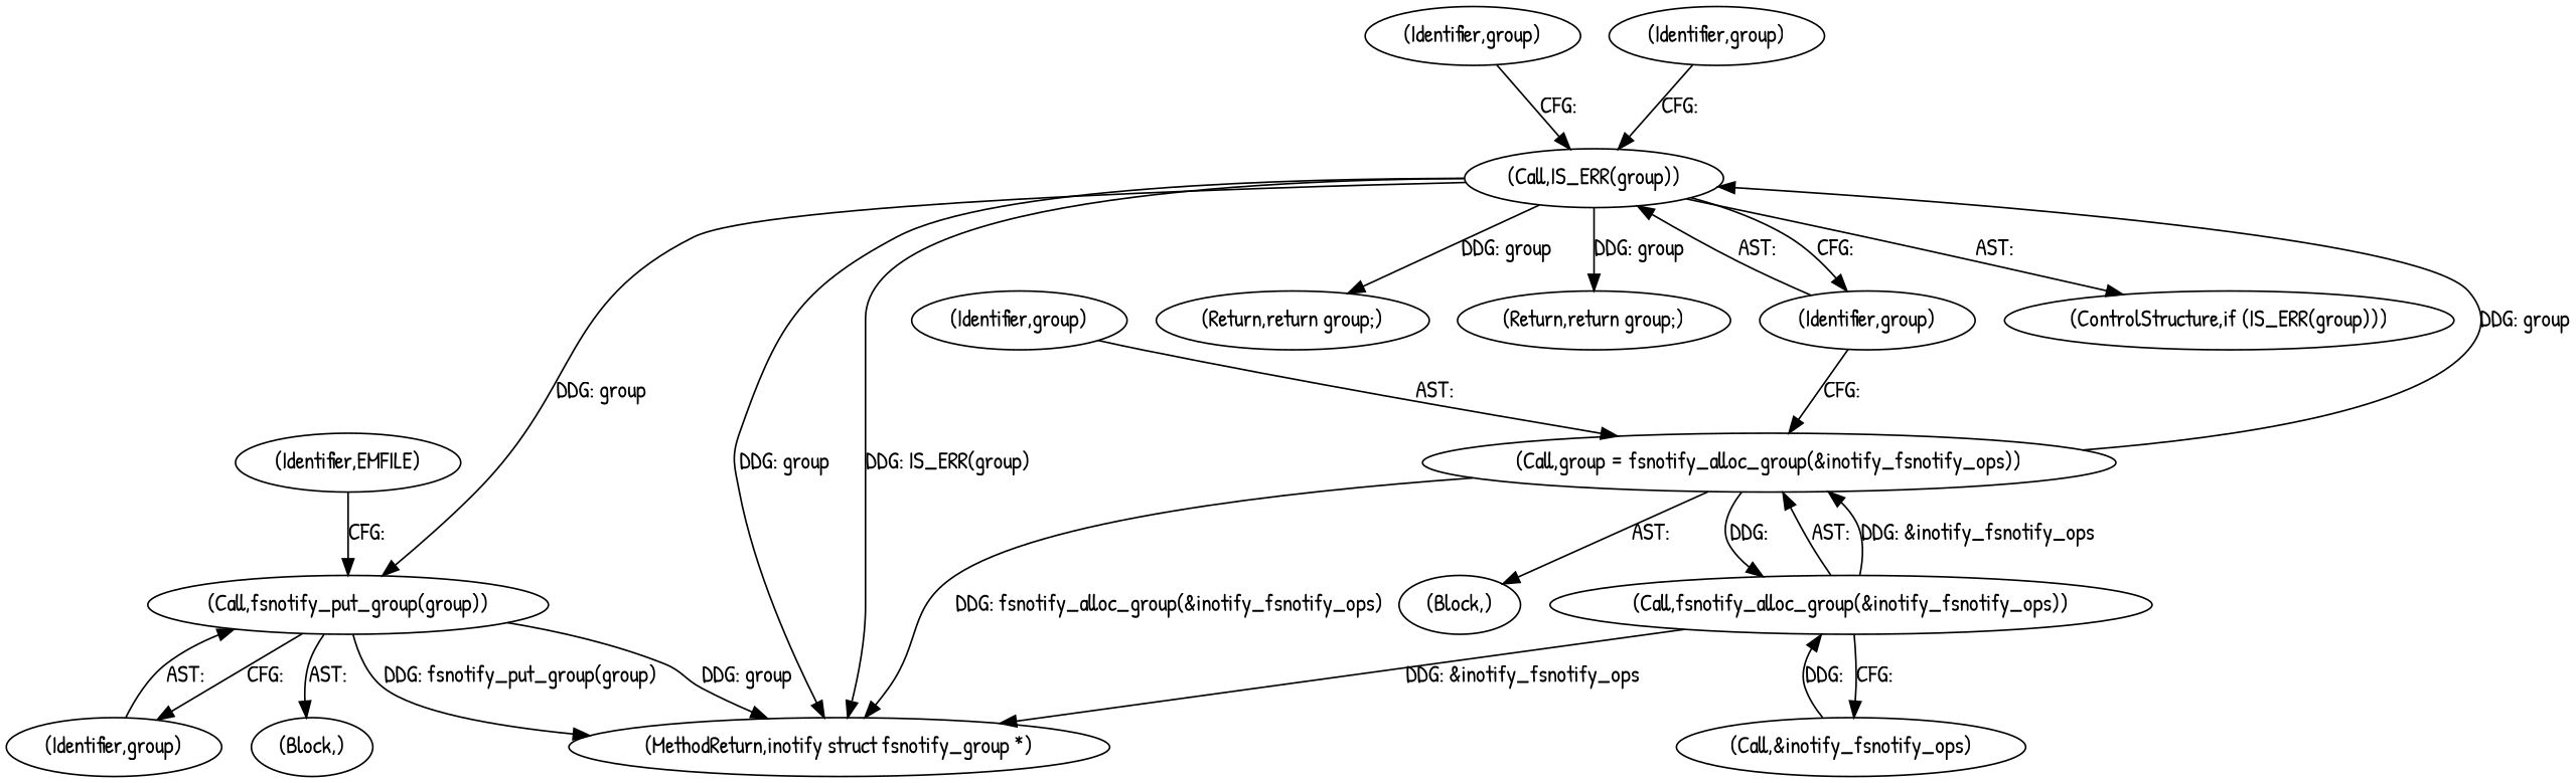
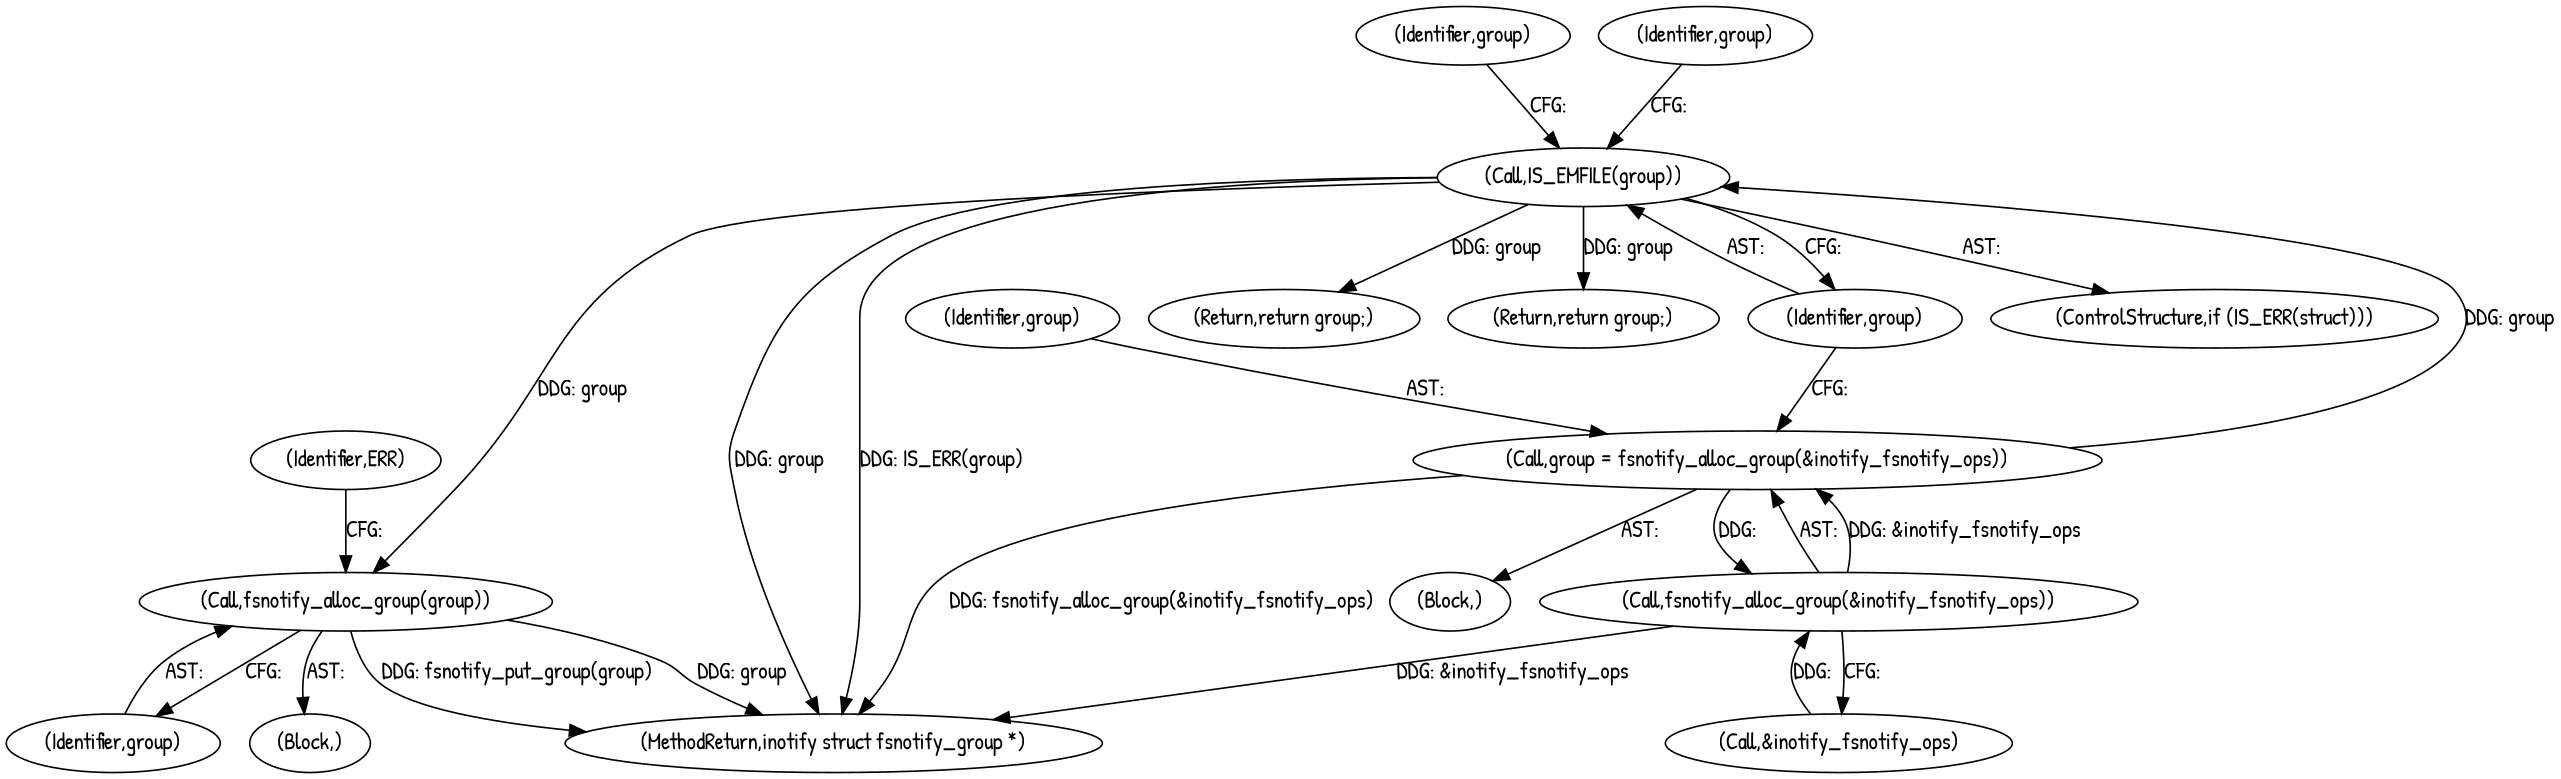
  digraph {
    fontname="Patrick Hand"
    node [fontname="Patrick Hand"]
    edge [fontname="Patrick Hand"]
-   n1 [label="(Call,fsnotify_put_group(group))"]
+   n1 [label="(Call,fsnotify_alloc_group(group))"]
    n2 [label="(Block,)"]
    n3 [label="(Identifier,group)"]
    n4 [label="(MethodReturn,inotify struct fsnotify_group *)"]
-   n5 [label="(Call,IS_ERR(group))"]
+   n5 [label="(Call,IS_EMFILE(group))"]
    n6 [label="(Return,return group;)"]
    n7 [label="(Return,return group;)"]
    n8 [label="(Identifier,group)"]
-   n9 [label="(ControlStructure,if (IS_ERR(group)))"]
+   n9 [label="(ControlStructure,if (IS_ERR(struct)))"]
    n10 [label="(Call,group = fsnotify_alloc_group(&inotify_fsnotify_ops))"]
    n11 [label="(Call,fsnotify_alloc_group(&inotify_fsnotify_ops))"]
    n12 [label="(Block,)"]
    n13 [label="(Call,&inotify_fsnotify_ops)"]
-   n14 [label="(Identifier,EMFILE)"]
+   n14 [label="(Identifier,ERR)"]
    n15 [label="(Identifier,group)"]
    n16 [label="(Identifier,group)"]
    n17 [label="(Identifier,group)"]
    n1 -> n2 [label="AST: "]
    n1 -> n3 [label="CFG: "]
    n1 -> n4 [label="DDG: group"]
    n1 -> n4 [label="DDG: fsnotify_put_group(group)"]
    n3 -> n1 [label="AST: "]
    n5 -> n1 [label="DDG: group"]
    n5 -> n4 [label="DDG: IS_ERR(group)"]
    n5 -> n4 [label="DDG: group"]
    n5 -> n6 [label="DDG: group"]
    n5 -> n7 [label="DDG: group"]
    n5 -> n8 [label="CFG: "]
    n5 -> n9 [label="AST: "]
    n8 -> n5 [label="AST: "]
    n8 -> n10 [label="CFG: "]
    n10 -> n4 [label="DDG: fsnotify_alloc_group(&inotify_fsnotify_ops)"]
    n10 -> n5 [label="DDG: group"]
    n10 -> n11 [label="DDG: "]
    n10 -> n12 [label="AST: "]
    n11 -> n4 [label="DDG: &inotify_fsnotify_ops"]
    n11 -> n10 [label="AST: "]
    n11 -> n10 [label="DDG: &inotify_fsnotify_ops"]
    n11 -> n13 [label="CFG: "]
    n13 -> n11 [label="DDG: "]
    n14 -> n1 [label="CFG: "]
    n15 -> n5 [label="CFG: "]
    n16 -> n10 [label="AST: "]
    n17 -> n5 [label="CFG: "]
  }
